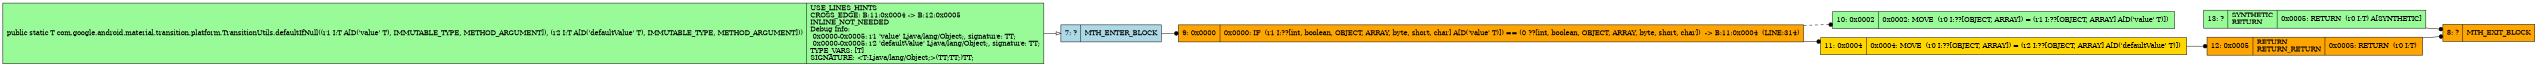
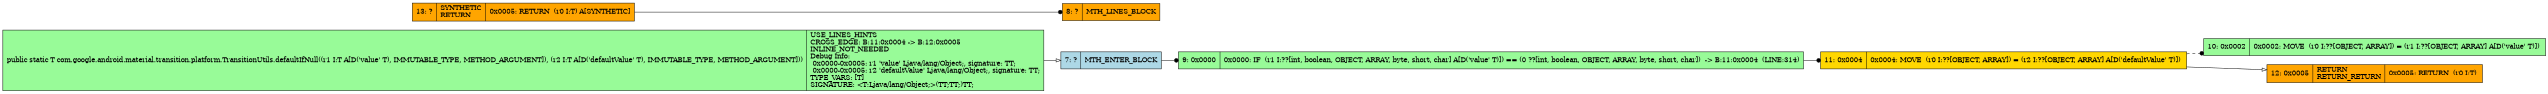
  digraph {
    rankdir=LR
    node [fillcolor=orange shape=record style=filled]
    edge [arrowhead=dot]
    n1 [fillcolor=lightblue label="{7\:\ ?|MTH_ENTER_BLOCK\l}"]
-   n2 [label="{9\:\ 0x0000|0x0000: IF  (r1 I:??[int, boolean, OBJECT, ARRAY, byte, short, char] A[D('value' T)]) == (0 ??[int, boolean, OBJECT, ARRAY, byte, short, char])  \-\> B:11:0x0004  (LINE:314)\l}"]
+   n2 [fillcolor=palegreen label="{9\:\ 0x0000|0x0000: IF  (r1 I:??[int, boolean, OBJECT, ARRAY, byte, short, char] A[D('value' T)]) == (0 ??[int, boolean, OBJECT, ARRAY, byte, short, char])  \-\> B:11:0x0004  (LINE:314)\l}"]
    n3 [fillcolor=palegreen label="{10\:\ 0x0002|0x0002: MOVE  (r0 I:??[OBJECT, ARRAY]) = (r1 I:??[OBJECT, ARRAY] A[D('value' T)]) \l}"]
    n4 [fillcolor=gold label="{11\:\ 0x0004|0x0004: MOVE  (r0 I:??[OBJECT, ARRAY]) = (r2 I:??[OBJECT, ARRAY] A[D('defaultValue' T)]) \l}"]
    n5 [label="{12\:\ 0x0005|RETURN\lRETURN_RETURN\l|0x0005: RETURN  (r0 I:T) \l}"]
-   n6 [fillcolor=palegreen label="{13\:\ ?|SYNTHETIC\lRETURN\l|0x0005: RETURN  (r0 I:T) A[SYNTHETIC]\l}"]
-   n7 [label="{8\:\ ?|MTH_EXIT_BLOCK\l}"]
+   n6 [label="{13\:\ ?|SYNTHETIC\lRETURN\l|0x0005: RETURN  (r0 I:T) A[SYNTHETIC]\l}"]
+   n7 [label="{8\:\ ?|MTH_LINES_BLOCK\l}"]
    n8 [fillcolor=palegreen label="{public static T com.google.android.material.transition.platform.TransitionUtils.defaultIfNull((r1 I:T A[D('value' T), IMMUTABLE_TYPE, METHOD_ARGUMENT]), (r2 I:T A[D('defaultValue' T), IMMUTABLE_TYPE, METHOD_ARGUMENT]))  | USE_LINES_HINTS\lCROSS_EDGE: B:11:0x0004 \-\> B:12:0x0005\lINLINE_NOT_NEEDED\lDebug Info:\l  0x0000\-0x0005: r1 'value' Ljava\/lang\/Object;, signature: TT;\l  0x0000\-0x0005: r2 'defaultValue' Ljava\/lang\/Object;, signature: TT;\lTYPE_VARS: [T]\lSIGNATURE: \<T:Ljava\/lang\/Object;\>(TT;TT;)TT;\l}"]
    n1 -> n2
-   n2 -> n3 [style=dashed]
+   n4 -> n3 [style=dashed]
    n2 -> n4
-   n4 -> n5
-   n5 -> n7
+   n4 -> n5 [arrowhead=onormal]
    n6 -> n7
    n8 -> n1 [arrowhead=onormal]
  }
